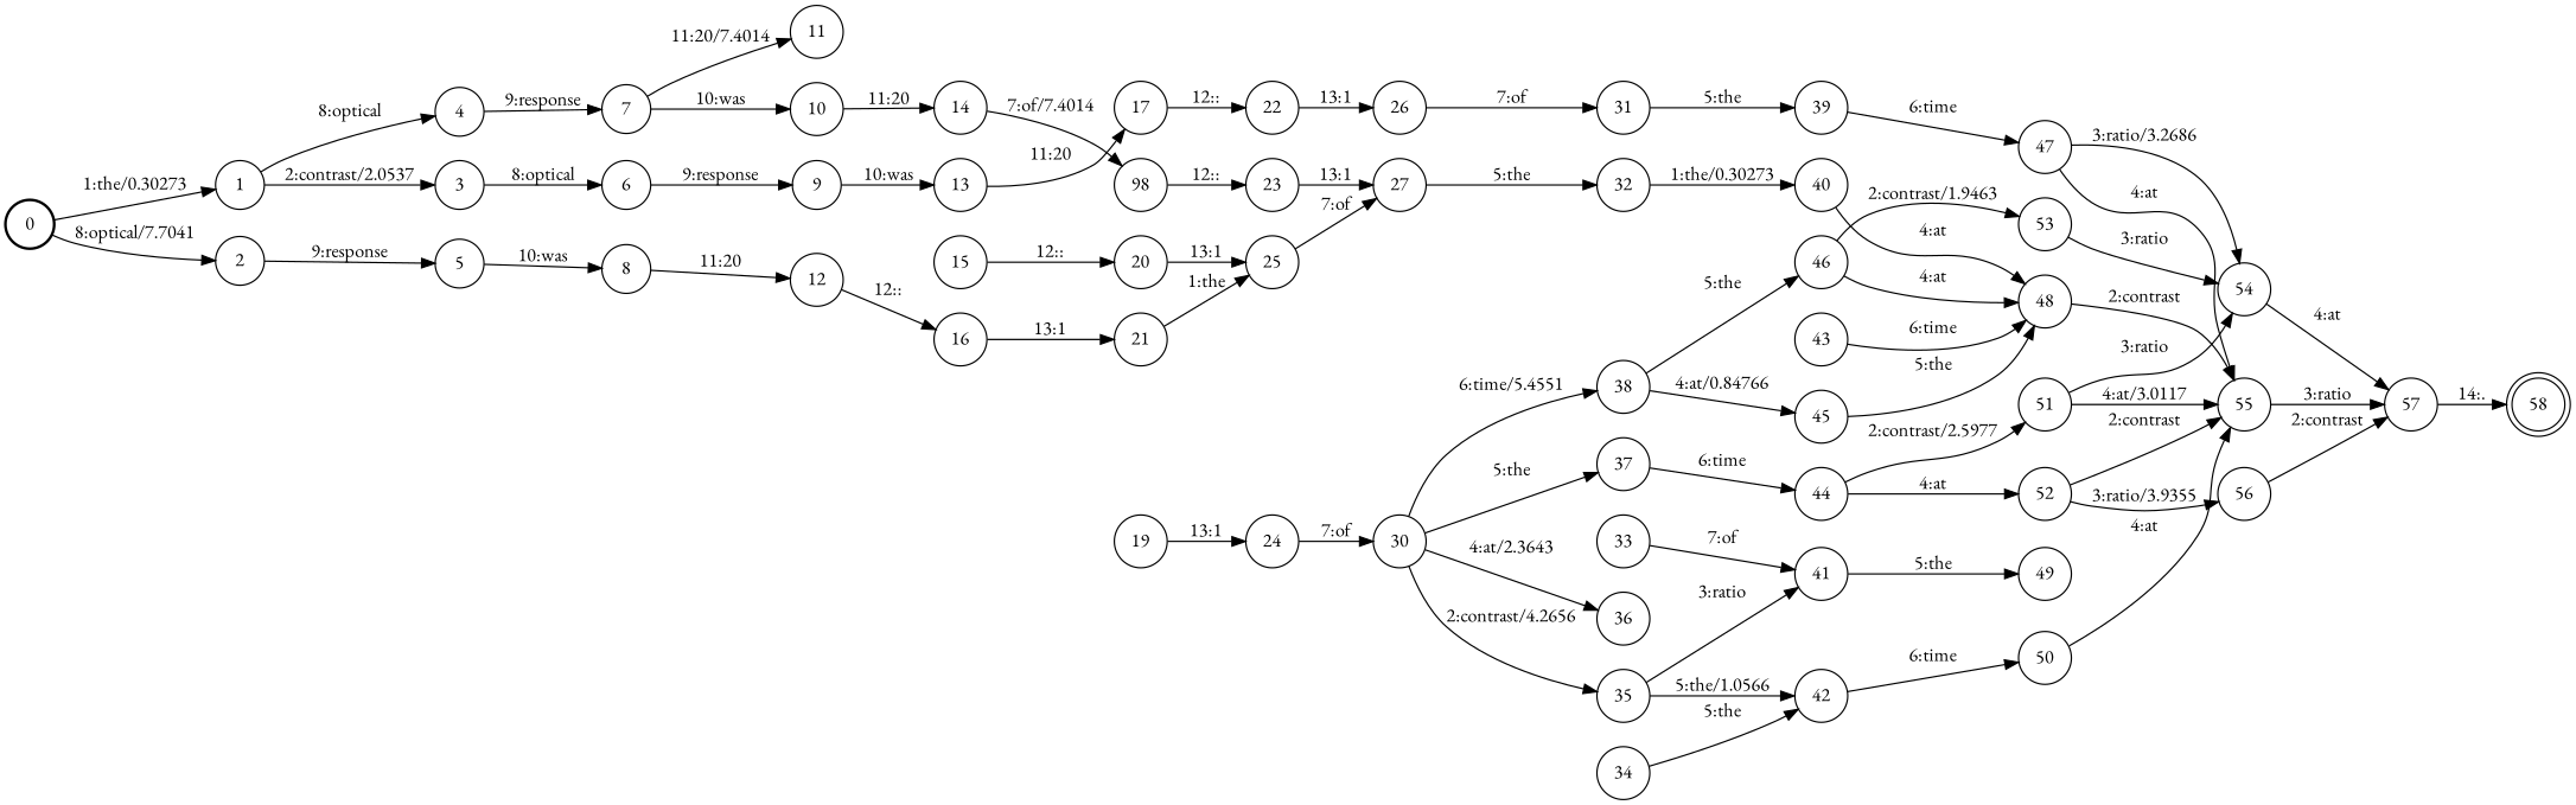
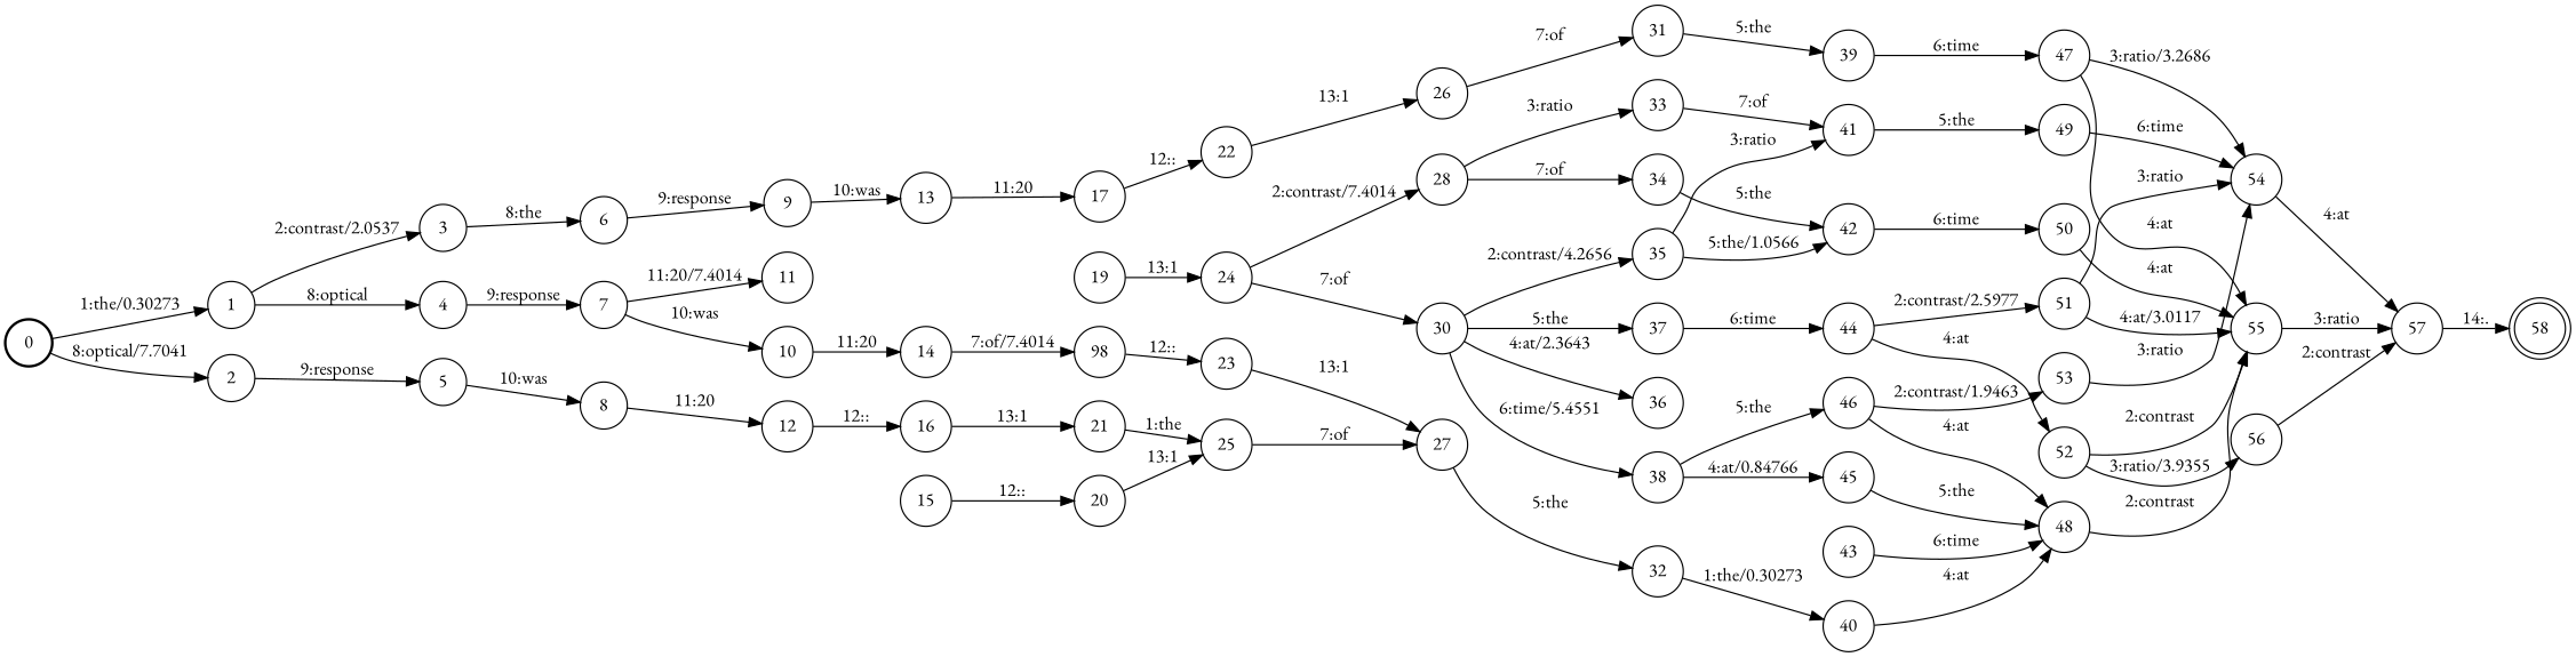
  digraph {
    fontname="EB Garamond"
    nodesep=0.25
    rankdir=LR
    ranksep=0.4
    node [fontname="EB Garamond" fontsize=14 shape=circle style=solid]
    edge [fontname="EB Garamond" fontsize=14]
    n1 [label=0 style=bold]
    n2 [label=1]
    n3 [label=2]
    n4 [label=3]
    n5 [label=4]
    n6 [label=5]
    n7 [label=6]
    n8 [label=7]
    n9 [label=8]
    n10 [label=9]
    n11 [label=10]
    n12 [label=11]
    n13 [label=12]
    n14 [label=13]
    n15 [label=14]
    n16 [label=16]
    n17 [label=17]
    n18 [label=98]
    n19 [label=15]
    n20 [label=20]
    n21 [label=21]
    n22 [label=22]
    n23 [label=23]
    n24 [label=19]
    n25 [label=24]
    n26 [label=25]
    n27 [label=26]
    n28 [label=27]
+   n29 [label=28]
    n30 [label=30]
    n31 [label=31]
    n32 [label=32]
    n33 [label=33]
    n34 [label=34]
    n35 [label=37]
    n36 [label=35]
    n37 [label=36]
    n38 [label=38]
    n39 [label=39]
    n40 [label=40]
    n41 [label=41]
    n42 [label=42]
    n43 [label=44]
    n44 [label=46]
    n45 [label=45]
    n46 [label=47]
    n47 [label=48]
    n48 [label=49]
    n49 [label=50]
    n50 [label=51]
    n51 [label=52]
    n52 [label=43]
    n53 [label=53]
    n54 [label=54]
    n55 [label=55]
    n56 [label=56]
    n57 [label=57]
    n58 [label=58 shape=doublecircle]
    n1 -> n2 [label="1:the/0.30273"]
    n1 -> n3 [label="8:optical/7.7041"]
    n2 -> n4 [label="2:contrast/2.0537"]
    n2 -> n5 [label="8:optical"]
    n3 -> n6 [label="9:response"]
-   n4 -> n7 [label="8:optical"]
+   n4 -> n7 [label="8:the"]
    n5 -> n8 [label="9:response"]
    n6 -> n9 [label="10:was"]
    n7 -> n10 [label="9:response"]
    n8 -> n11 [label="10:was"]
    n8 -> n12 [label="11:20/7.4014"]
    n9 -> n13 [label="11:20"]
    n10 -> n14 [label="10:was"]
    n11 -> n15 [label="11:20"]
    n13 -> n16 [label="12::"]
    n14 -> n17 [label="11:20"]
    n15 -> n18 [label="7:of/7.4014"]
    n16 -> n21 [label="13:1"]
    n17 -> n22 [label="12::"]
    n18 -> n23 [label="12::"]
    n19 -> n20 [label="12::"]
    n20 -> n26 [label="13:1"]
    n21 -> n26 [label="1:the"]
    n22 -> n27 [label="13:1"]
    n23 -> n28 [label="13:1"]
    n24 -> n25 [label="13:1"]
+   n25 -> n29 [label="2:contrast/7.4014"]
    n25 -> n30 [label="7:of"]
    n26 -> n28 [label="7:of"]
    n27 -> n31 [label="7:of"]
    n28 -> n32 [label="5:the"]
+   n29 -> n33 [label="3:ratio"]
+   n29 -> n34 [label="7:of"]
    n30 -> n35 [label="5:the"]
    n30 -> n36 [label="2:contrast/4.2656"]
    n30 -> n37 [label="4:at/2.3643"]
    n30 -> n38 [label="6:time/5.4551"]
    n31 -> n39 [label="5:the"]
    n32 -> n40 [label="1:the/0.30273"]
    n33 -> n41 [label="7:of"]
    n34 -> n42 [label="5:the"]
    n35 -> n43 [label="6:time"]
    n36 -> n41 [label="3:ratio"]
    n36 -> n42 [label="5:the/1.0566"]
    n38 -> n44 [label="5:the"]
    n38 -> n45 [label="4:at/0.84766"]
    n39 -> n46 [label="6:time"]
    n40 -> n47 [label="4:at"]
    n41 -> n48 [label="5:the"]
    n42 -> n49 [label="6:time"]
    n43 -> n50 [label="2:contrast/2.5977"]
    n43 -> n51 [label="4:at"]
    n44 -> n47 [label="4:at"]
    n44 -> n53 [label="2:contrast/1.9463"]
    n45 -> n47 [label="5:the"]
    n46 -> n54 [label="3:ratio/3.2686"]
    n46 -> n55 [label="4:at"]
    n47 -> n55 [label="2:contrast"]
+   n48 -> n54 [label="6:time"]
    n49 -> n55 [label="4:at"]
    n50 -> n54 [label="3:ratio"]
    n50 -> n55 [label="4:at/3.0117"]
    n51 -> n55 [label="2:contrast"]
    n51 -> n56 [label="3:ratio/3.9355"]
    n52 -> n47 [label="6:time"]
    n53 -> n54 [label="3:ratio"]
    n54 -> n57 [label="4:at"]
    n55 -> n57 [label="3:ratio"]
    n56 -> n57 [label="2:contrast"]
    n57 -> n58 [label="14:."]
  }
